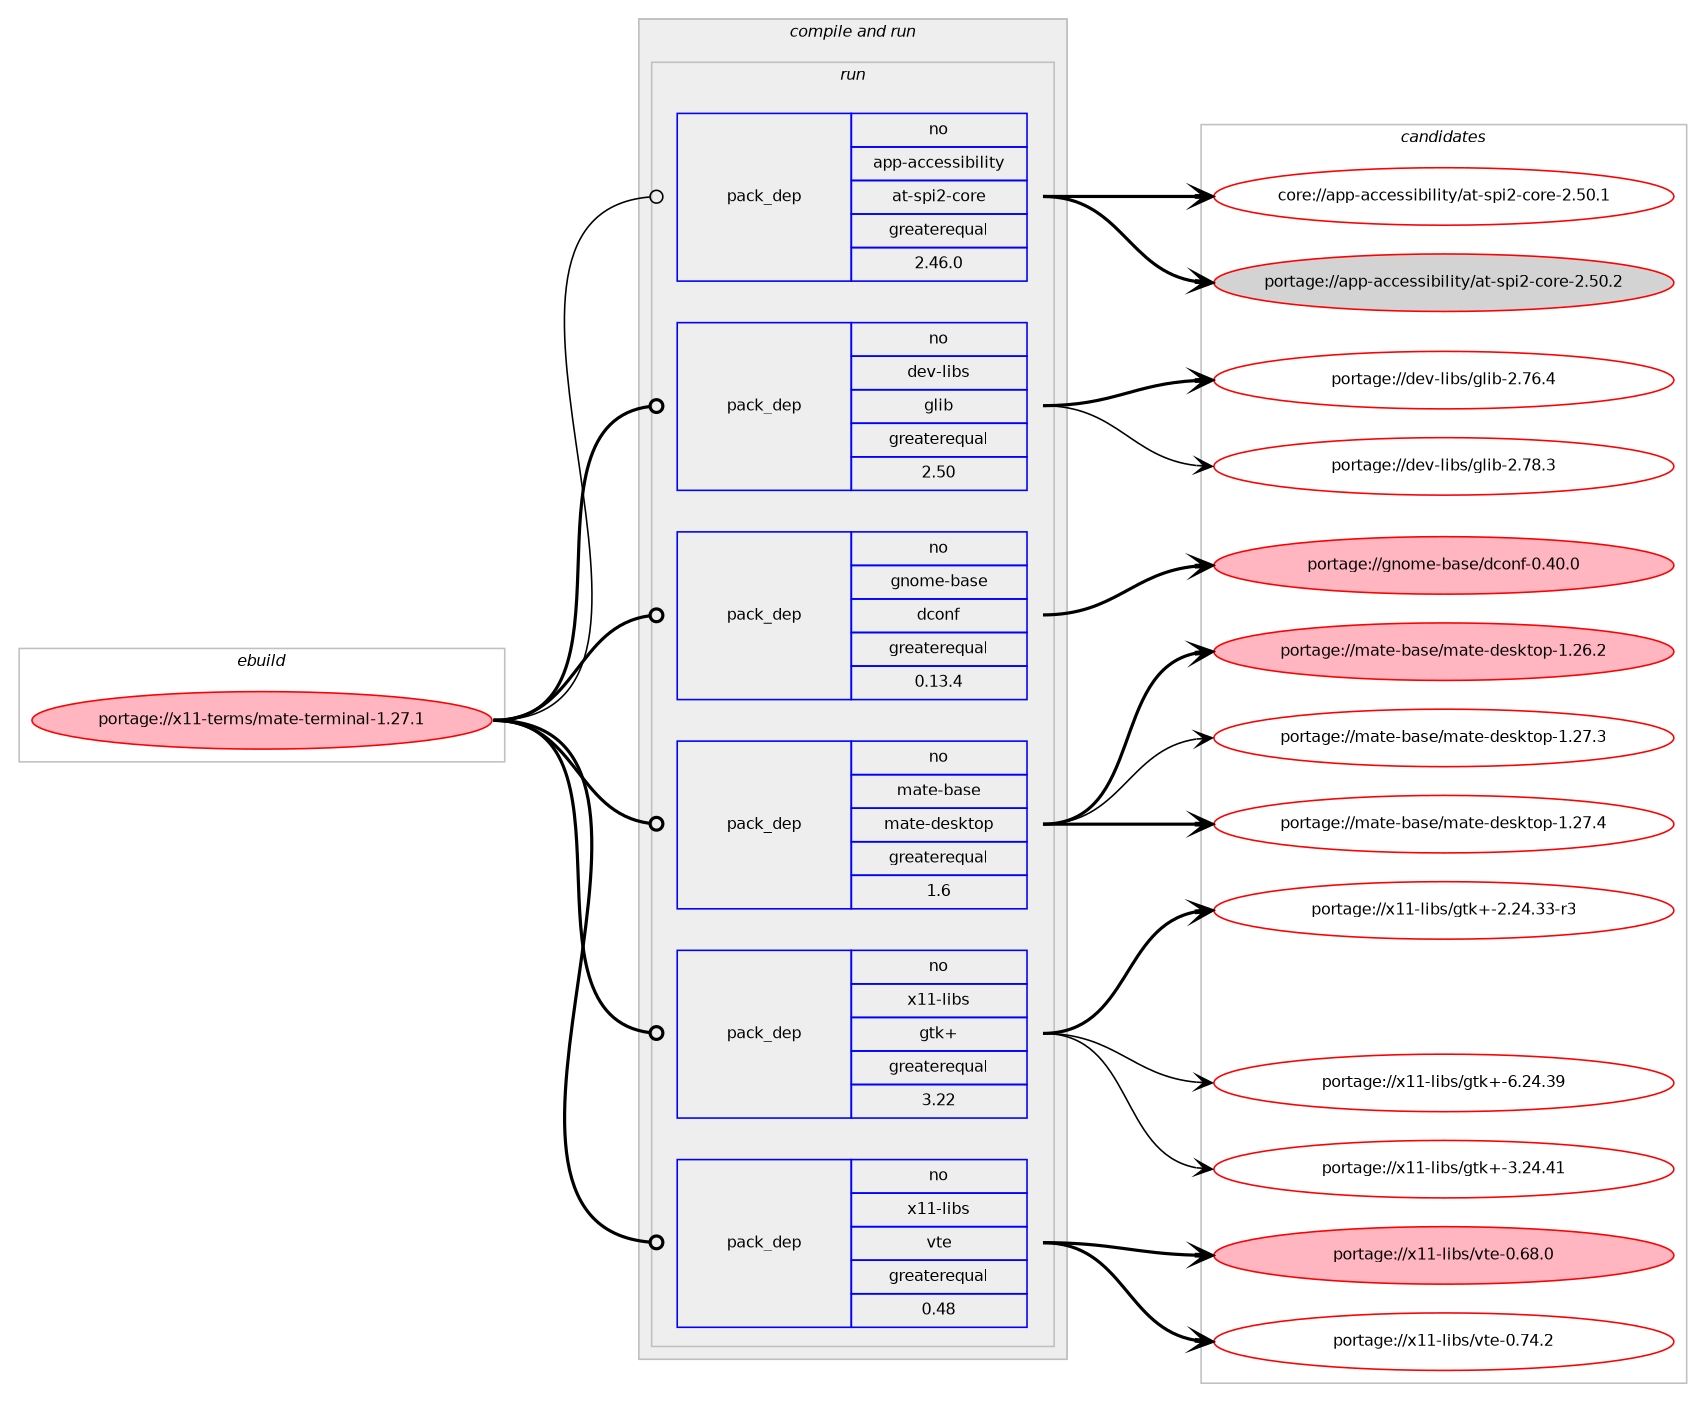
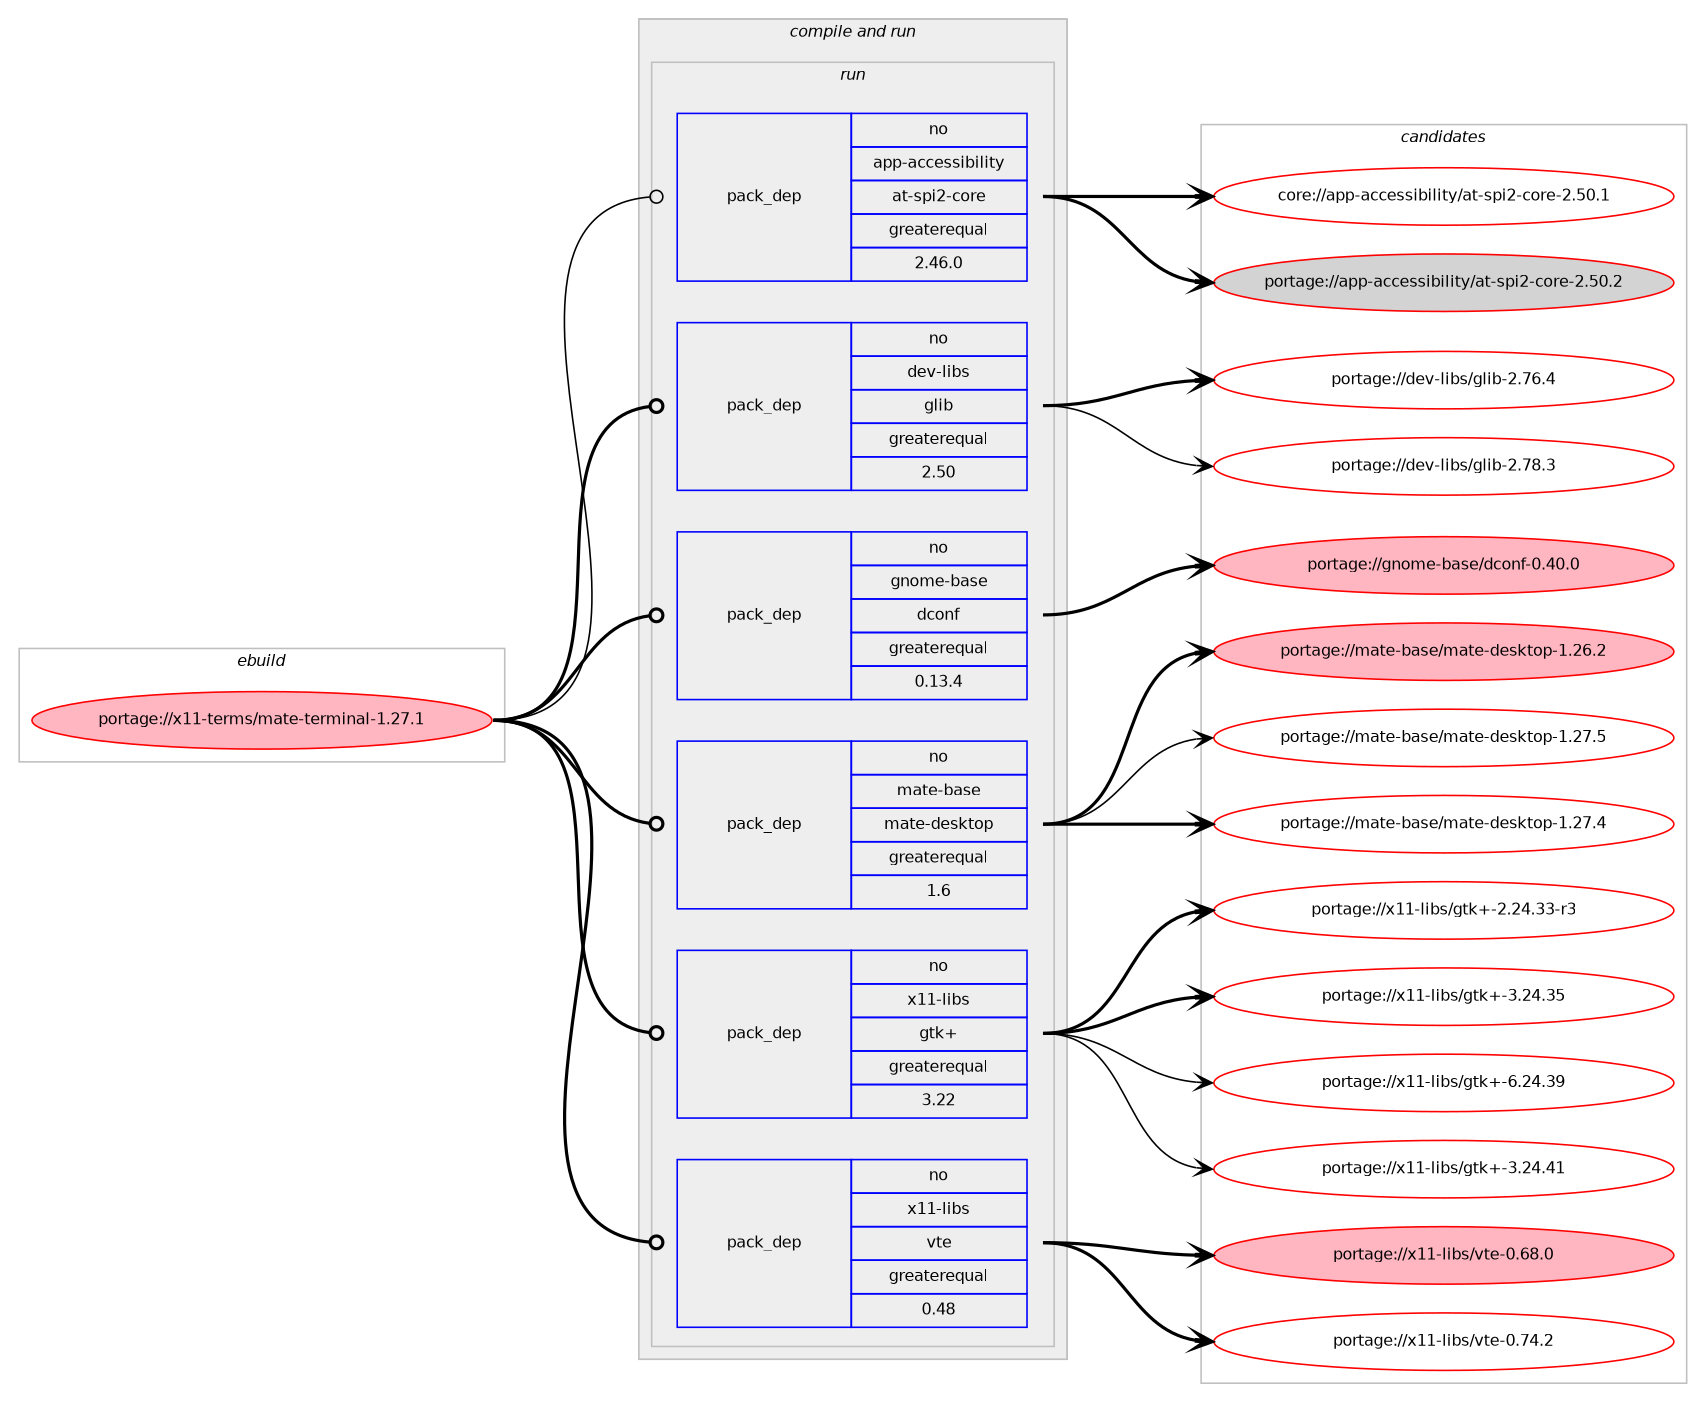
  digraph {
    compound=true
    concentrate=true
    fontname=Helvetica
    fontsize=10
    newrank=true
    rankdir=LR
    ranksep=1.5
    node [color=red fillcolor=white fontname=Helvetica fontsize=10 style=filled]
    edge [arrowhead=vee headport=w style=bold tailport=e weight=100]
    n1 [fillcolor=lightpink label="portage://x11-terms/mate-terminal-1.27.1" width=4]
    n2 [color=blue label=<<TABLE BORDER="0" CELLBORDER="1" CELLSPACING="0" CELLPADDING="4" WIDTH="220"><TR><TD ROWSPAN="6" CELLPADDING="30">pack_dep</TD></TR><TR><TD WIDTH="110">no</TD></TR><TR><TD>app-accessibility</TD></TR><TR><TD>at-spi2-core</TD></TR><TR><TD>greaterequal</TD></TR><TR><TD>2.46.0</TD></TR></TABLE>> shape=none fillcolor="" style=""]
    n3 [color=blue label=<<TABLE BORDER="0" CELLBORDER="1" CELLSPACING="0" CELLPADDING="4" WIDTH="220"><TR><TD ROWSPAN="6" CELLPADDING="30">pack_dep</TD></TR><TR><TD WIDTH="110">no</TD></TR><TR><TD>dev-libs</TD></TR><TR><TD>glib</TD></TR><TR><TD>greaterequal</TD></TR><TR><TD>2.50</TD></TR></TABLE>> shape=none fillcolor="" style=""]
    n4 [color=blue label=<<TABLE BORDER="0" CELLBORDER="1" CELLSPACING="0" CELLPADDING="4" WIDTH="220"><TR><TD ROWSPAN="6" CELLPADDING="30">pack_dep</TD></TR><TR><TD WIDTH="110">no</TD></TR><TR><TD>gnome-base</TD></TR><TR><TD>dconf</TD></TR><TR><TD>greaterequal</TD></TR><TR><TD>0.13.4</TD></TR></TABLE>> shape=none fillcolor="" style=""]
    n5 [color=blue label=<<TABLE BORDER="0" CELLBORDER="1" CELLSPACING="0" CELLPADDING="4" WIDTH="220"><TR><TD ROWSPAN="6" CELLPADDING="30">pack_dep</TD></TR><TR><TD WIDTH="110">no</TD></TR><TR><TD>mate-base</TD></TR><TR><TD>mate-desktop</TD></TR><TR><TD>greaterequal</TD></TR><TR><TD>1.6</TD></TR></TABLE>> shape=none fillcolor="" style=""]
    n6 [color=blue label=<<TABLE BORDER="0" CELLBORDER="1" CELLSPACING="0" CELLPADDING="4" WIDTH="220"><TR><TD ROWSPAN="6" CELLPADDING="30">pack_dep</TD></TR><TR><TD WIDTH="110">no</TD></TR><TR><TD>x11-libs</TD></TR><TR><TD>gtk+</TD></TR><TR><TD>greaterequal</TD></TR><TR><TD>3.22</TD></TR></TABLE>> shape=none fillcolor="" style=""]
    n7 [color=blue label=<<TABLE BORDER="0" CELLBORDER="1" CELLSPACING="0" CELLPADDING="4" WIDTH="220"><TR><TD ROWSPAN="6" CELLPADDING="30">pack_dep</TD></TR><TR><TD WIDTH="110">no</TD></TR><TR><TD>x11-libs</TD></TR><TR><TD>vte</TD></TR><TR><TD>greaterequal</TD></TR><TR><TD>0.48</TD></TR></TABLE>> shape=none fillcolor="" style=""]
    n8 [label="core://app-accessibility/at-spi2-core-2.50.1" width=4]
    n9 [fillcolor=lightgrey label="portage://app-accessibility/at-spi2-core-2.50.2" width=4]
    n10 [label="portage://dev-libs/glib-2.76.4" width=4]
    n11 [label="portage://dev-libs/glib-2.78.3" width=4]
    n12 [fillcolor=lightpink label="portage://gnome-base/dconf-0.40.0" width=4]
    n13 [fillcolor=lightpink label="portage://mate-base/mate-desktop-1.26.2" width=4]
-   n14 [label="portage://mate-base/mate-desktop-1.27.3" width=4]
+   n14 [label="portage://mate-base/mate-desktop-1.27.5" width=4]
    n15 [label="portage://mate-base/mate-desktop-1.27.4" width=4]
    n16 [label="portage://x11-libs/gtk+-2.24.33-r3" width=4]
+   n17 [label="portage://x11-libs/gtk+-3.24.35" width=4]
    n18 [label="portage://x11-libs/gtk+-6.24.39" width=4]
    n19 [label="portage://x11-libs/gtk+-3.24.41" width=4]
    n20 [fillcolor=lightpink label="portage://x11-libs/vte-0.68.0" width=4]
    n21 [label="portage://x11-libs/vte-0.74.2" width=4]
    subgraph cluster_1 {
      color=gray
      label=<<i>ebuild</i>>
      rank=same
      n1
    }
    subgraph cluster_2 {
      color=gray
      label=<<i>dependencies</i>>
      subgraph cluster_3 {
        color=gray
        fillcolor="#eeeeee"
        label=<<i>compile</i>>
        style=filled
      }
      subgraph cluster_4 {
        color=gray
        fillcolor="#eeeeee"
        label=<<i>compile and run</i>>
        style=filled
      }
      subgraph cluster_5 {
        color=gray
        fillcolor="#eeeeee"
        label=<<i>run</i>>
        style=filled
        subgraph sub_6 {
          color=gray
          fillcolor="#eeeeee"
          label=<<i>run</i>>
          style=filled
          n2
        }
        subgraph sub_7 {
          color=gray
          fillcolor="#eeeeee"
          label=<<i>run</i>>
          style=filled
          n3
        }
        subgraph sub_8 {
          color=gray
          fillcolor="#eeeeee"
          label=<<i>run</i>>
          style=filled
          n4
        }
        subgraph sub_9 {
          color=gray
          fillcolor="#eeeeee"
          label=<<i>run</i>>
          style=filled
          n5
        }
        subgraph sub_10 {
          color=gray
          fillcolor="#eeeeee"
          label=<<i>run</i>>
          style=filled
          n6
        }
        subgraph sub_11 {
          color=gray
          fillcolor="#eeeeee"
          label=<<i>run</i>>
          style=filled
          n7
        }
      }
    }
    subgraph cluster_12 {
      color=gray
      label=<<i>candidates</i>>
      rank=same
      subgraph sub_13 {
        color=black
        label=<<i>candidates</i>>
        nodesep=1
        rank=same
        n8
        n9
      }
      subgraph sub_14 {
        color=black
        label=<<i>candidates</i>>
        nodesep=1
        rank=same
        n10
        n11
      }
      subgraph sub_15 {
        color=black
        label=<<i>candidates</i>>
        nodesep=1
        rank=same
        n12
      }
      subgraph sub_16 {
        color=black
        label=<<i>candidates</i>>
        nodesep=1
        rank=same
        n13
        n14
        n15
      }
      subgraph sub_17 {
        color=black
        label=<<i>candidates</i>>
        nodesep=1
        rank=same
        n16
+       n17
        n18
        n19
      }
      subgraph sub_18 {
        color=black
        label=<<i>candidates</i>>
        nodesep=1
        rank=same
        n20
        n21
      }
    }
    n1 -> n2 [arrowhead=odot style=solid weight=20]
    n1 -> n3 [arrowhead=odot weight=20]
    n1 -> n4 [arrowhead=odot weight=20]
    n1 -> n5 [arrowhead=odot weight=20]
    n1 -> n6 [arrowhead=odot weight=20]
    n1 -> n7 [arrowhead=odot weight=20]
    n2 -> n8
    n2 -> n9
    n3 -> n10
    n3 -> n11 [style=solid]
    n4 -> n12
    n5 -> n13
    n5 -> n14 [style=solid]
    n5 -> n15
    n6 -> n16
+   n6 -> n17
    n6 -> n18 [style=solid]
    n6 -> n19 [style=solid]
    n7 -> n20
    n7 -> n21
  }
